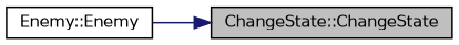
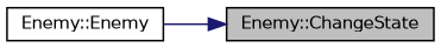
  digraph {
    rankdir=RL
    node [color=black fontname=Helvetica fontsize=10 shape=record style=filled]
-   n1 [fillcolor=grey75 fontcolor=black height=0.2 label="ChangeState::ChangeState" width=0.4]
+   n1 [fillcolor=grey75 fontcolor=black height=0.2 label="Enemy::ChangeState" width=0.4]
    n2 [fillcolor=white height=0.2 label="Enemy::Enemy" width=0.4]
    n1 -> n2 [color=midnightblue dir=back fontname=Helvetica fontsize=10 labelfontname=Helvetica labelfontsize=10 style=solid]
  }
